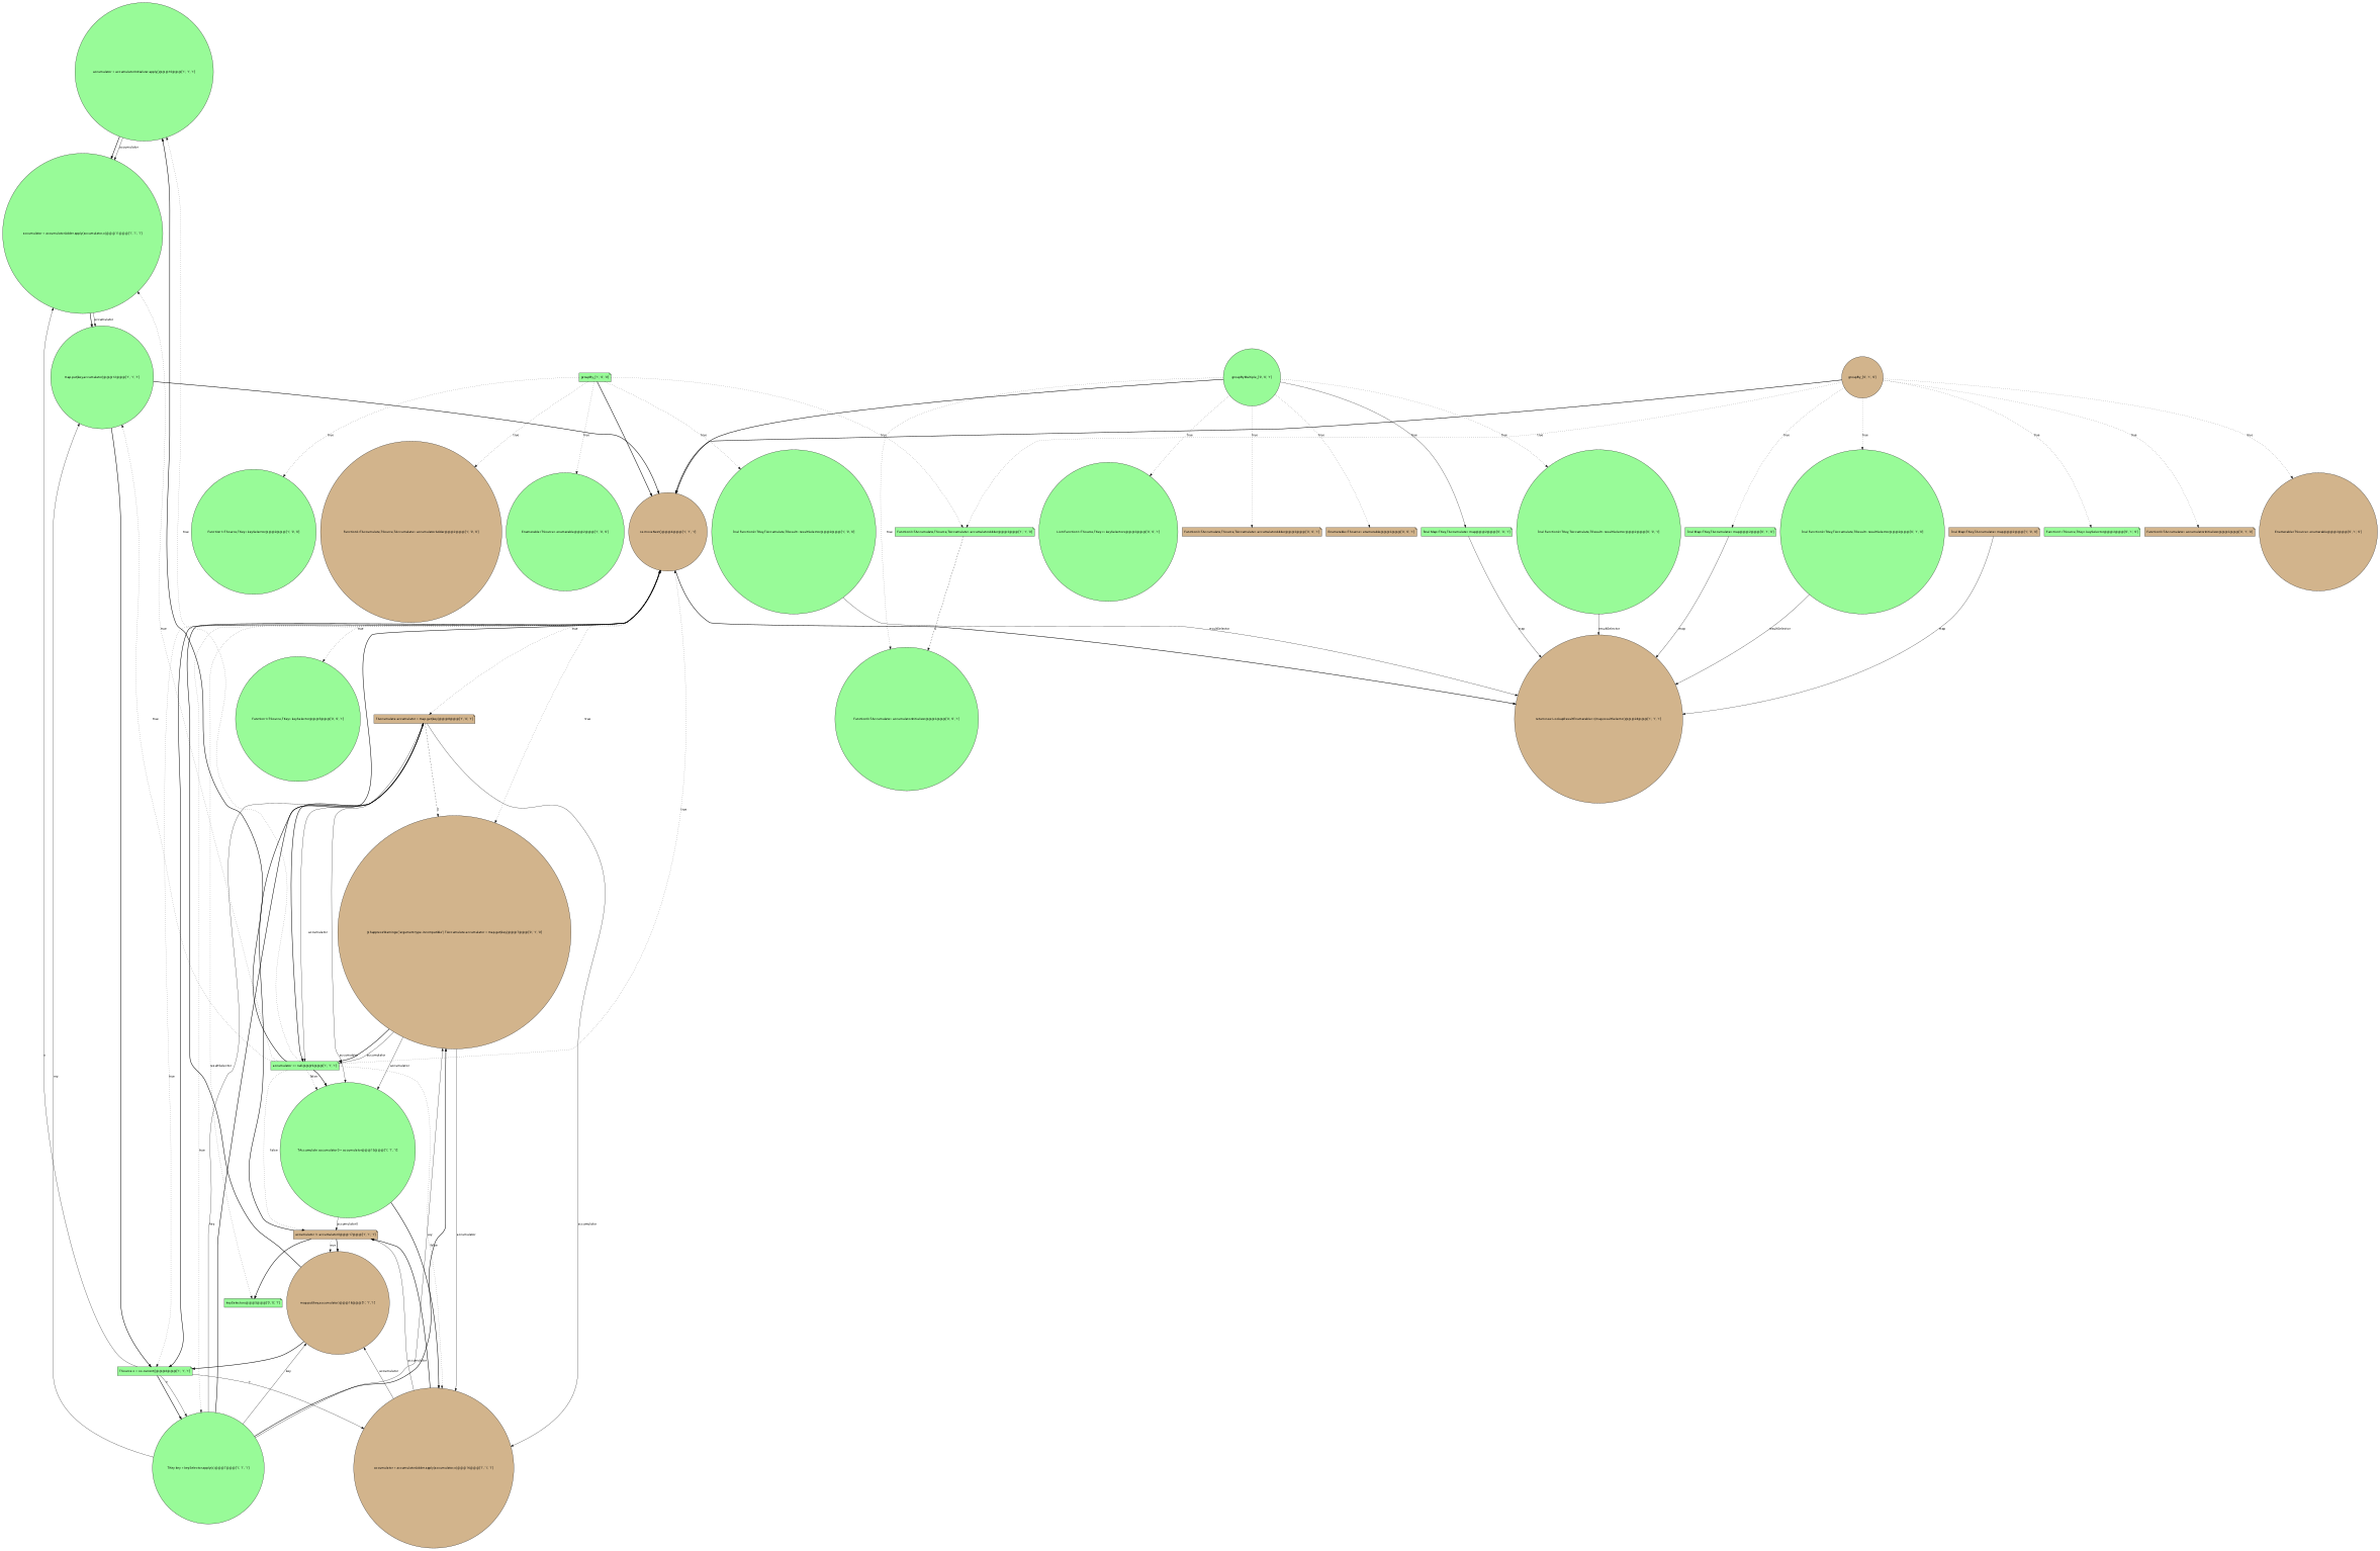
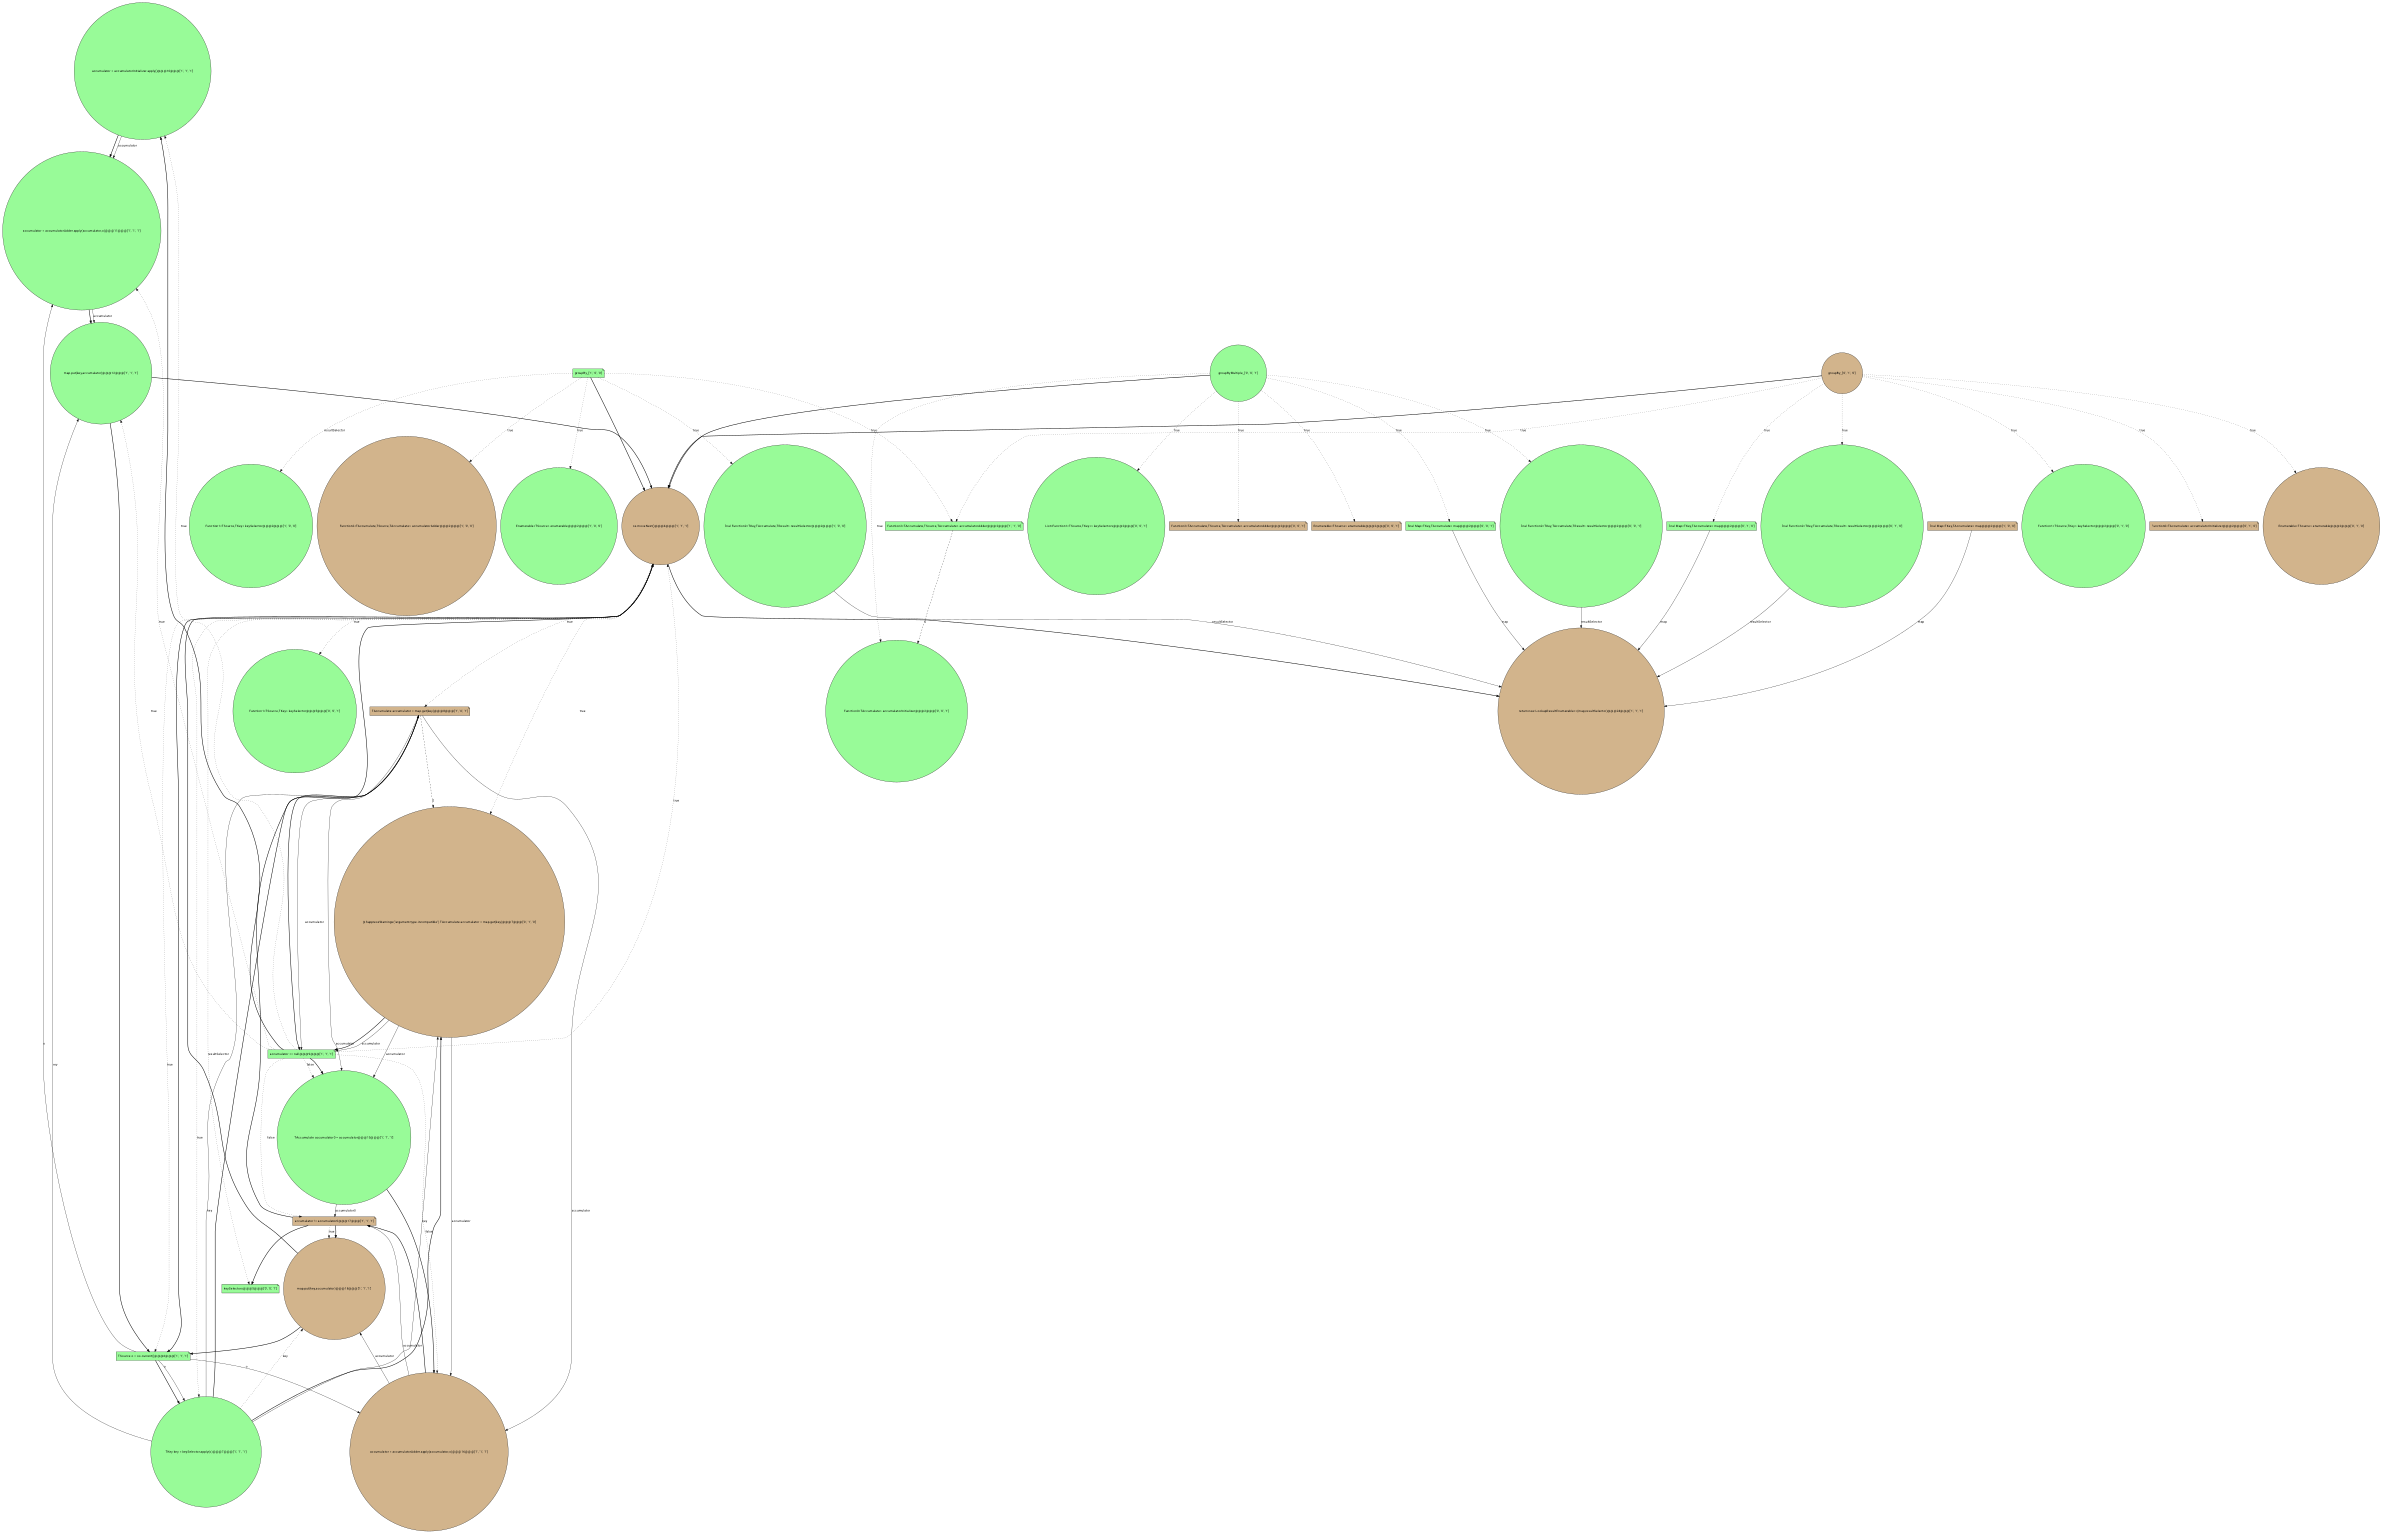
  digraph {
    fontname=Roboto
    node [fillcolor=palegreen fontname=Roboto shape=circle style=filled]
    edge [fontname=Roboto style=dotted]
    n1 [label="accumulator = accumulatorInitializer.apply()@@@10@@@['1', '1', '1']"]
    n2 [label="accumulator = accumulatorAdder.apply(accumulator,o)@@@11@@@['1', '1', '1']"]
    n3 [label="map.put(key,accumulator)@@@12@@@['1', '1', '1']"]
-   n4 [label="Function1<TSource,TKey> keySelector@@@2@@@['0', '1', '0']" shape=note]
+   n4 [label="Function1<TSource,TKey> keySelector@@@2@@@['0', '1', '0']"]
    n5 [label="final Function2<TKey,TAccumulate,TResult> resultSelector@@@2@@@['1', '0', '0']"]
    n6 [fillcolor=tan label="return new LookupResultEnumerable<>(map,resultSelector)@@@24@@@['1', '1', '1']"]
    n7 [fillcolor=tan label="Function0<TAccumulate> accumulatorInitializer@@@2@@@['0', '1', '0']" shape=note]
    n8 [label="final Function2<TKey,TAccumulate,TResult> resultSelector@@@2@@@['0', '0', '1']"]
    n9 [fillcolor=tan label="os.moveNext()@@@4@@@['1', '1', '1']"]
    n10 [fillcolor=tan label="TAccumulate accumulator = map.get(key)@@@8@@@['1', '0', '1']" shape=note]
    n11 [label="TSource o = os.current()@@@6@@@['1', '1', '1']" shape=note]
    n12 [label="TKey key = keySelector.apply(o)@@@7@@@['1', '1', '1']"]
    n13 [label="keySelectors@@@5@@@['0', '0', '1']" shape=note]
    n14 [label="Function1<TSource,TKey> keySelector@@@5@@@['0', '0', '1']"]
    n15 [fillcolor=tan label="@SuppressWarnings(\"argument.type.incompatible\") TAccumulate accumulator = map.get(key)@@@7@@@['0', '1', '0']"]
    n16 [label="accumulator == null@@@9@@@['1', '1', '1']" shape=note]
    n17 [label="TAccumulate accumulator0 = accumulator@@@15@@@['1', '1', '1']"]
    n18 [fillcolor=tan label="accumulator = accumulatorAdder.apply(accumulator,o)@@@16@@@['1', '1', '1']"]
    n19 [fillcolor=tan label="map.put(key,accumulator)@@@18@@@['1', '1', '1']"]
    n20 [fillcolor=tan label="accumulator != accumulator0@@@17@@@['1', '1', '1']" shape=note]
    n21 [fillcolor=tan label="groupBy_['0', '1', '0']"]
    n22 [fillcolor=tan label="Enumerable<TSource> enumerable@@@2@@@['0', '1', '0']"]
    n23 [label="final Map<TKey,TAccumulate> map@@@2@@@['0', '1', '0']" shape=note]
    n24 [label="Function2<TAccumulate,TSource,TAccumulate> accumulatorAdder@@@2@@@['1', '1', '0']" shape=note]
    n25 [label="final Function2<TKey,TAccumulate,TResult> resultSelector@@@2@@@['0', '1', '0']"]
    n26 [label="Function0<TAccumulate> accumulatorInitializer@@@2@@@['0', '0', '1']"]
    n27 [label="groupBy_['1', '0', '0']" shape=note]
    n28 [label="Enumerable<TSource> enumerable@@@2@@@['1', '0', '0']"]
    n29 [label="Function1<TSource,TKey> keySelector@@@2@@@['1', '0', '0']"]
    n30 [fillcolor=tan label="Function2<TAccumulate,TSource,TAccumulate> accumulatorAdder@@@2@@@['1', '0', '0']"]
    n31 [fillcolor=tan label="final Map<TKey,TAccumulate> map@@@2@@@['1', '0', '0']" shape=note]
    n32 [label="final Map<TKey,TAccumulate> map@@@2@@@['0', '0', '1']" shape=note]
    n33 [label="List<Function1<TSource,TKey>> keySelectors@@@2@@@['0', '0', '1']"]
    n34 [label="groupByMultiple_['0', '0', '1']"]
    n35 [fillcolor=tan label="Function2<TAccumulate,TSource,TAccumulate> accumulatorAdder@@@2@@@['0', '0', '1']" shape=note]
    n36 [fillcolor=tan label="Enumerable<TSource> enumerable@@@2@@@['0', '0', '1']" shape=note]
    n1 -> n2 [style=bold]
    n1 -> n2 [label=accumulator style=solid]
    n2 -> n3 [style=bold]
    n2 -> n3 [label=accumulator style=solid]
    n3 -> n9 [style=bold]
    n3 -> n11 [style=bold]
    n5 -> n6 [label=resultSelector style=solid]
    n8 -> n6 [label=resultSelector style=solid]
    n9 -> n6 [style=bold]
    n9 -> n10 [label=true]
    n9 -> n11 [style=bold]
    n9 -> n11 [label=true]
    n9 -> n12 [label=true]
    n9 -> n13 [label=resultSelector]
    n9 -> n14 [label=true]
    n9 -> n15 [label=true]
    n10 -> n15 [label=0 style=dashed]
    n10 -> n16 [style=bold]
    n10 -> n16 [label=accumulator style=solid]
    n10 -> n17 [label=accumulator style=solid]
    n10 -> n18 [label=accumulator style=solid]
    n11 -> n2 [label=o style=solid]
    n11 -> n12 [style=bold]
    n11 -> n12 [label=o style=solid]
    n11 -> n18 [label=o style=solid]
    n12 -> n3 [label=key style=solid]
    n12 -> n10 [label=key style=solid]
    n12 -> n10 [style=bold]
    n12 -> n15 [label=key style=solid]
    n12 -> n15 [style=bold]
-   n12 -> n19 [label=key style=solid]
+   n12 -> n19 [label=key]
    n15 -> n16 [label=accumulator style=solid]
    n15 -> n16 [style=bold]
    n15 -> n17 [label=accumulator style=solid]
    n15 -> n18 [label=accumulator style=solid]
    n16 -> n1 [style=bold]
    n16 -> n1 [label=true]
    n16 -> n2 [label=true]
    n16 -> n3 [label=true]
    n16 -> n9 [label=true]
    n16 -> n17 [label=false]
    n16 -> n17 [style=bold]
    n16 -> n18 [label=false]
    n16 -> n20 [label=false]
    n17 -> n18 [style=bold]
    n17 -> n20 [label=accumulator0 style=solid]
    n18 -> n19 [label=accumulator style=solid]
    n18 -> n20 [label=accumulator style=solid]
    n18 -> n20 [style=bold]
    n19 -> n9 [style=bold]
    n19 -> n11 [style=bold]
    n20 -> n9 [style=bold]
    n20 -> n13 [style=bold]
    n20 -> n19 [style=bold]
    n20 -> n19 [label=true]
    n21 -> n4 [label=true]
    n21 -> n7 [label=true]
    n21 -> n9 [style=bold]
    n21 -> n22 [label=true]
    n21 -> n23 [label=true]
    n21 -> n24 [label=true]
    n21 -> n25 [label=true]
    n23 -> n6 [label=map style=solid]
    n24 -> n26 [label=0 style=dashed]
    n25 -> n6 [label=resultSelector style=solid]
    n27 -> n5 [label=true]
    n27 -> n9 [style=bold]
    n27 -> n24 [label=true]
    n27 -> n28 [label=true]
-   n27 -> n29 [label=true]
+   n27 -> n29 [label=resultSelector]
    n27 -> n30 [label=true]
    n31 -> n6 [label=map style=solid]
    n32 -> n6 [label=map style=solid]
    n34 -> n8 [label=true]
    n34 -> n9 [style=bold]
    n34 -> n26 [label=true]
-   n34 -> n32 [label=true style=solid]
+   n34 -> n32 [label=true]
    n34 -> n33 [label=true]
    n34 -> n35 [label=true]
    n34 -> n36 [label=true]
  }
